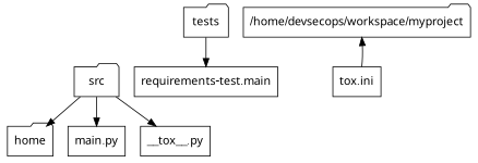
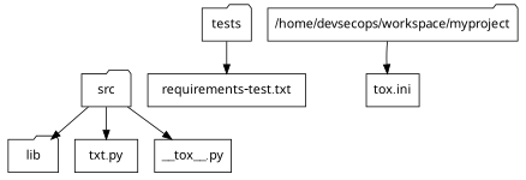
  digraph {
    node [fontname=Symbol shape=folder]
    n1 [label=src]
-   n2 [label="requirements-test.main" shape=rectangle]
-   n3 [label=home]
-   n4 [label="main.py" shape=rectangle]
+   n2 [label="requirements-test.txt" shape=rectangle]
+   n3 [label=lib]
+   n4 [label="txt.py" shape=rectangle]
    n5 [label="__tox__.py" shape=rectangle]
    n6 [label="/home/devsecops/workspace/myproject"]
    n7 [label="tox.ini" shape=rectangle]
    n8 [label=tests]
    subgraph sub_1 {
      rank=same
      n1
      n2
    }
    subgraph sub_2 {
      rank=same
      n3
      n4
    }
    n1 -> n3
    n1 -> n4
    n1 -> n5
-   n7 -> n6
+   n6 -> n7
    n8 -> n2
  }
